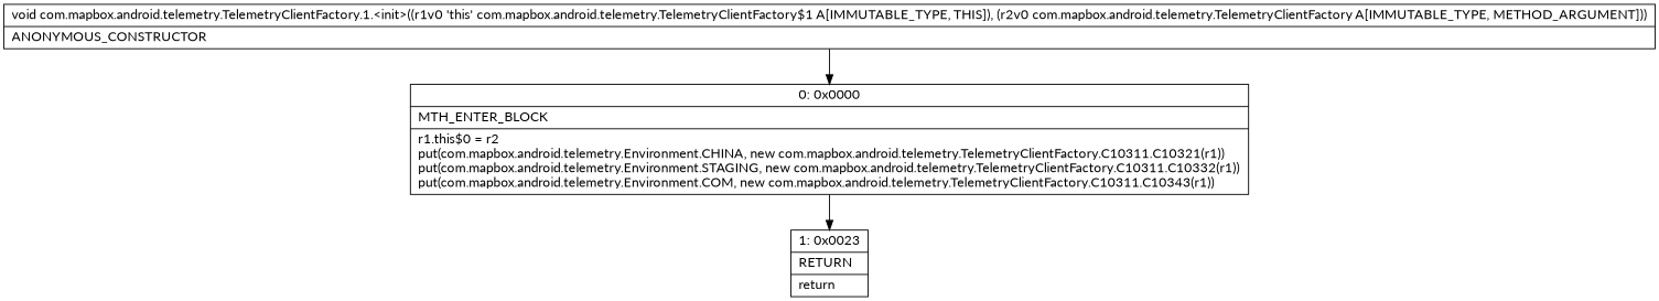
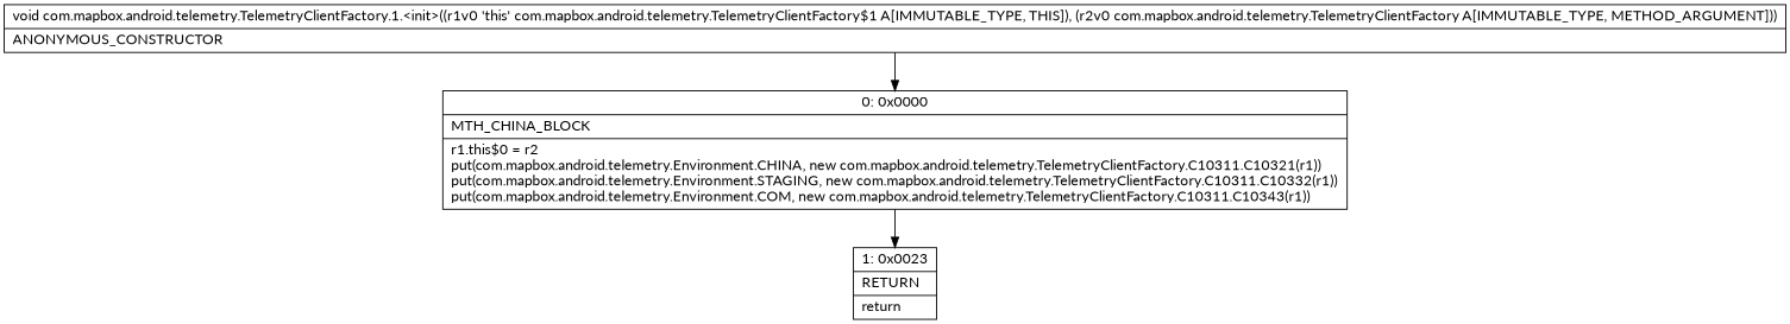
  digraph {
    fontname=Lato
    node [shape=record fontname=Lato]
    edge [fontname=Lato]
-   n1 [label="{0\:\ 0x0000|MTH_ENTER_BLOCK\l|r1.this$0 = r2\lput(com.mapbox.android.telemetry.Environment.CHINA, new com.mapbox.android.telemetry.TelemetryClientFactory.C10311.C10321(r1))\lput(com.mapbox.android.telemetry.Environment.STAGING, new com.mapbox.android.telemetry.TelemetryClientFactory.C10311.C10332(r1))\lput(com.mapbox.android.telemetry.Environment.COM, new com.mapbox.android.telemetry.TelemetryClientFactory.C10311.C10343(r1))\l}"]
+   n1 [label="{0\:\ 0x0000|MTH_CHINA_BLOCK\l|r1.this$0 = r2\lput(com.mapbox.android.telemetry.Environment.CHINA, new com.mapbox.android.telemetry.TelemetryClientFactory.C10311.C10321(r1))\lput(com.mapbox.android.telemetry.Environment.STAGING, new com.mapbox.android.telemetry.TelemetryClientFactory.C10311.C10332(r1))\lput(com.mapbox.android.telemetry.Environment.COM, new com.mapbox.android.telemetry.TelemetryClientFactory.C10311.C10343(r1))\l}"]
    n2 [label="{1\:\ 0x0023|RETURN\l|return\l}"]
    n3 [label="{void com.mapbox.android.telemetry.TelemetryClientFactory.1.\<init\>((r1v0 'this' com.mapbox.android.telemetry.TelemetryClientFactory$1 A[IMMUTABLE_TYPE, THIS]), (r2v0 com.mapbox.android.telemetry.TelemetryClientFactory A[IMMUTABLE_TYPE, METHOD_ARGUMENT]))  | ANONYMOUS_CONSTRUCTOR\l}"]
    n1 -> n2
    n3 -> n1
  }
